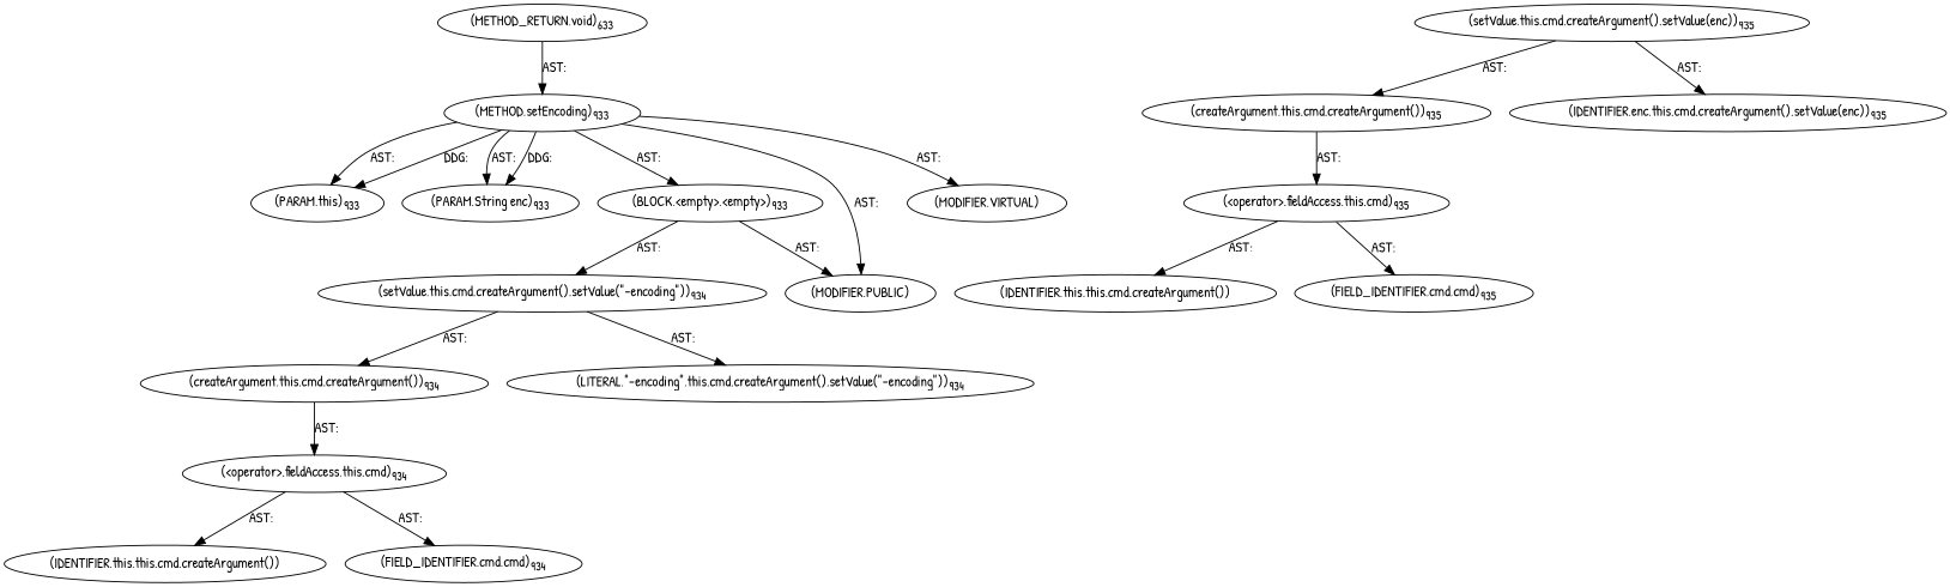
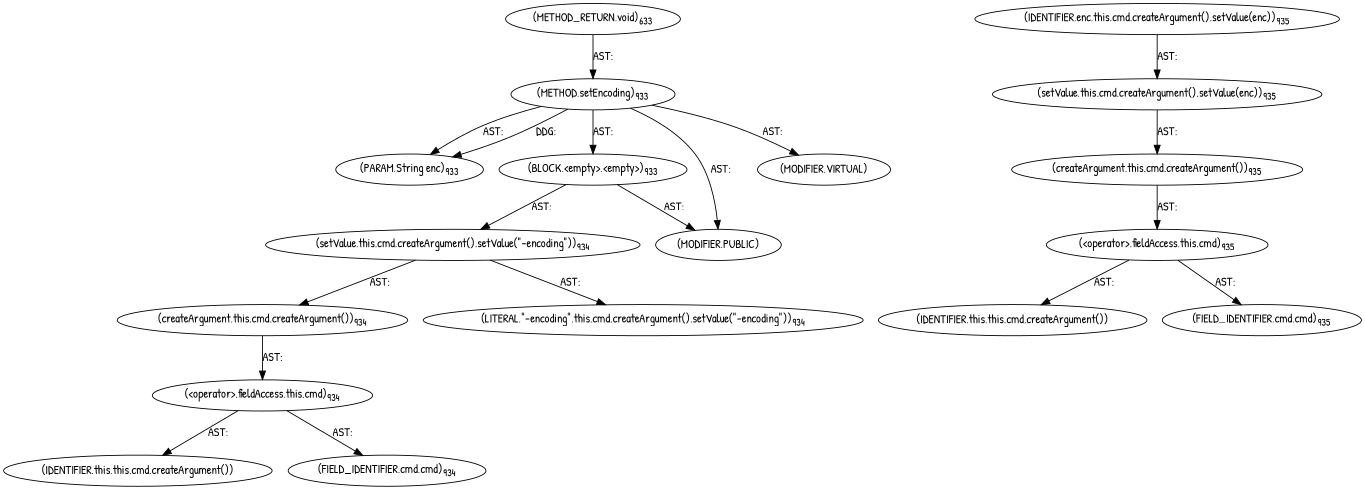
  digraph {
    fontname="Patrick Hand"
    node [fontname="Patrick Hand"]
    edge [fontname="Patrick Hand"]
    n1 [label=<(METHOD,setEncoding)<SUB>933</SUB>>]
-   n2 [label=<(PARAM,this)<SUB>933</SUB>>]
    n3 [label=<(PARAM,String enc)<SUB>933</SUB>>]
    n4 [label=<(BLOCK,&lt;empty&gt;,&lt;empty&gt;)<SUB>933</SUB>>]
    n5 [label=<(MODIFIER,PUBLIC)>]
    n6 [label=<(MODIFIER,VIRTUAL)>]
    n7 [label=<(setValue,this.cmd.createArgument().setValue(&quot;-encoding&quot;))<SUB>934</SUB>>]
    n8 [label=<(METHOD_RETURN,void)<SUB>633</SUB>>]
    n9 [label=<(createArgument,this.cmd.createArgument())<SUB>934</SUB>>]
    n10 [label=<(LITERAL,&quot;-encoding&quot;,this.cmd.createArgument().setValue(&quot;-encoding&quot;))<SUB>934</SUB>>]
    n11 [label=<(setValue,this.cmd.createArgument().setValue(enc))<SUB>935</SUB>>]
    n12 [label=<(createArgument,this.cmd.createArgument())<SUB>935</SUB>>]
    n13 [label=<(IDENTIFIER,enc,this.cmd.createArgument().setValue(enc))<SUB>935</SUB>>]
    n14 [label=<(&lt;operator&gt;.fieldAccess,this.cmd)<SUB>934</SUB>>]
    n15 [label=<(IDENTIFIER,this,this.cmd.createArgument())>]
    n16 [label=<(FIELD_IDENTIFIER,cmd,cmd)<SUB>934</SUB>>]
    n17 [label=<(&lt;operator&gt;.fieldAccess,this.cmd)<SUB>935</SUB>>]
    n18 [label=<(IDENTIFIER,this,this.cmd.createArgument())>]
    n19 [label=<(FIELD_IDENTIFIER,cmd,cmd)<SUB>935</SUB>>]
-   n1 -> n2 [label="AST: "]
-   n1 -> n2 [label="DDG: "]
    n1 -> n3 [label="AST: "]
    n1 -> n3 [label="DDG: "]
    n1 -> n4 [label="AST: "]
    n1 -> n5 [label="AST: "]
    n1 -> n6 [label="AST: "]
    n4 -> n5 [label="AST: "]
    n4 -> n7 [label="AST: "]
    n7 -> n9 [label="AST: "]
    n7 -> n10 [label="AST: "]
    n8 -> n1 [label="AST: "]
    n9 -> n14 [label="AST: "]
    n11 -> n12 [label="AST: "]
-   n11 -> n13 [label="AST: "]
+   n13 -> n11 [label="AST: "]
    n12 -> n17 [label="AST: "]
    n14 -> n15 [label="AST: "]
    n14 -> n16 [label="AST: "]
    n17 -> n18 [label="AST: "]
    n17 -> n19 [label="AST: "]
  }
